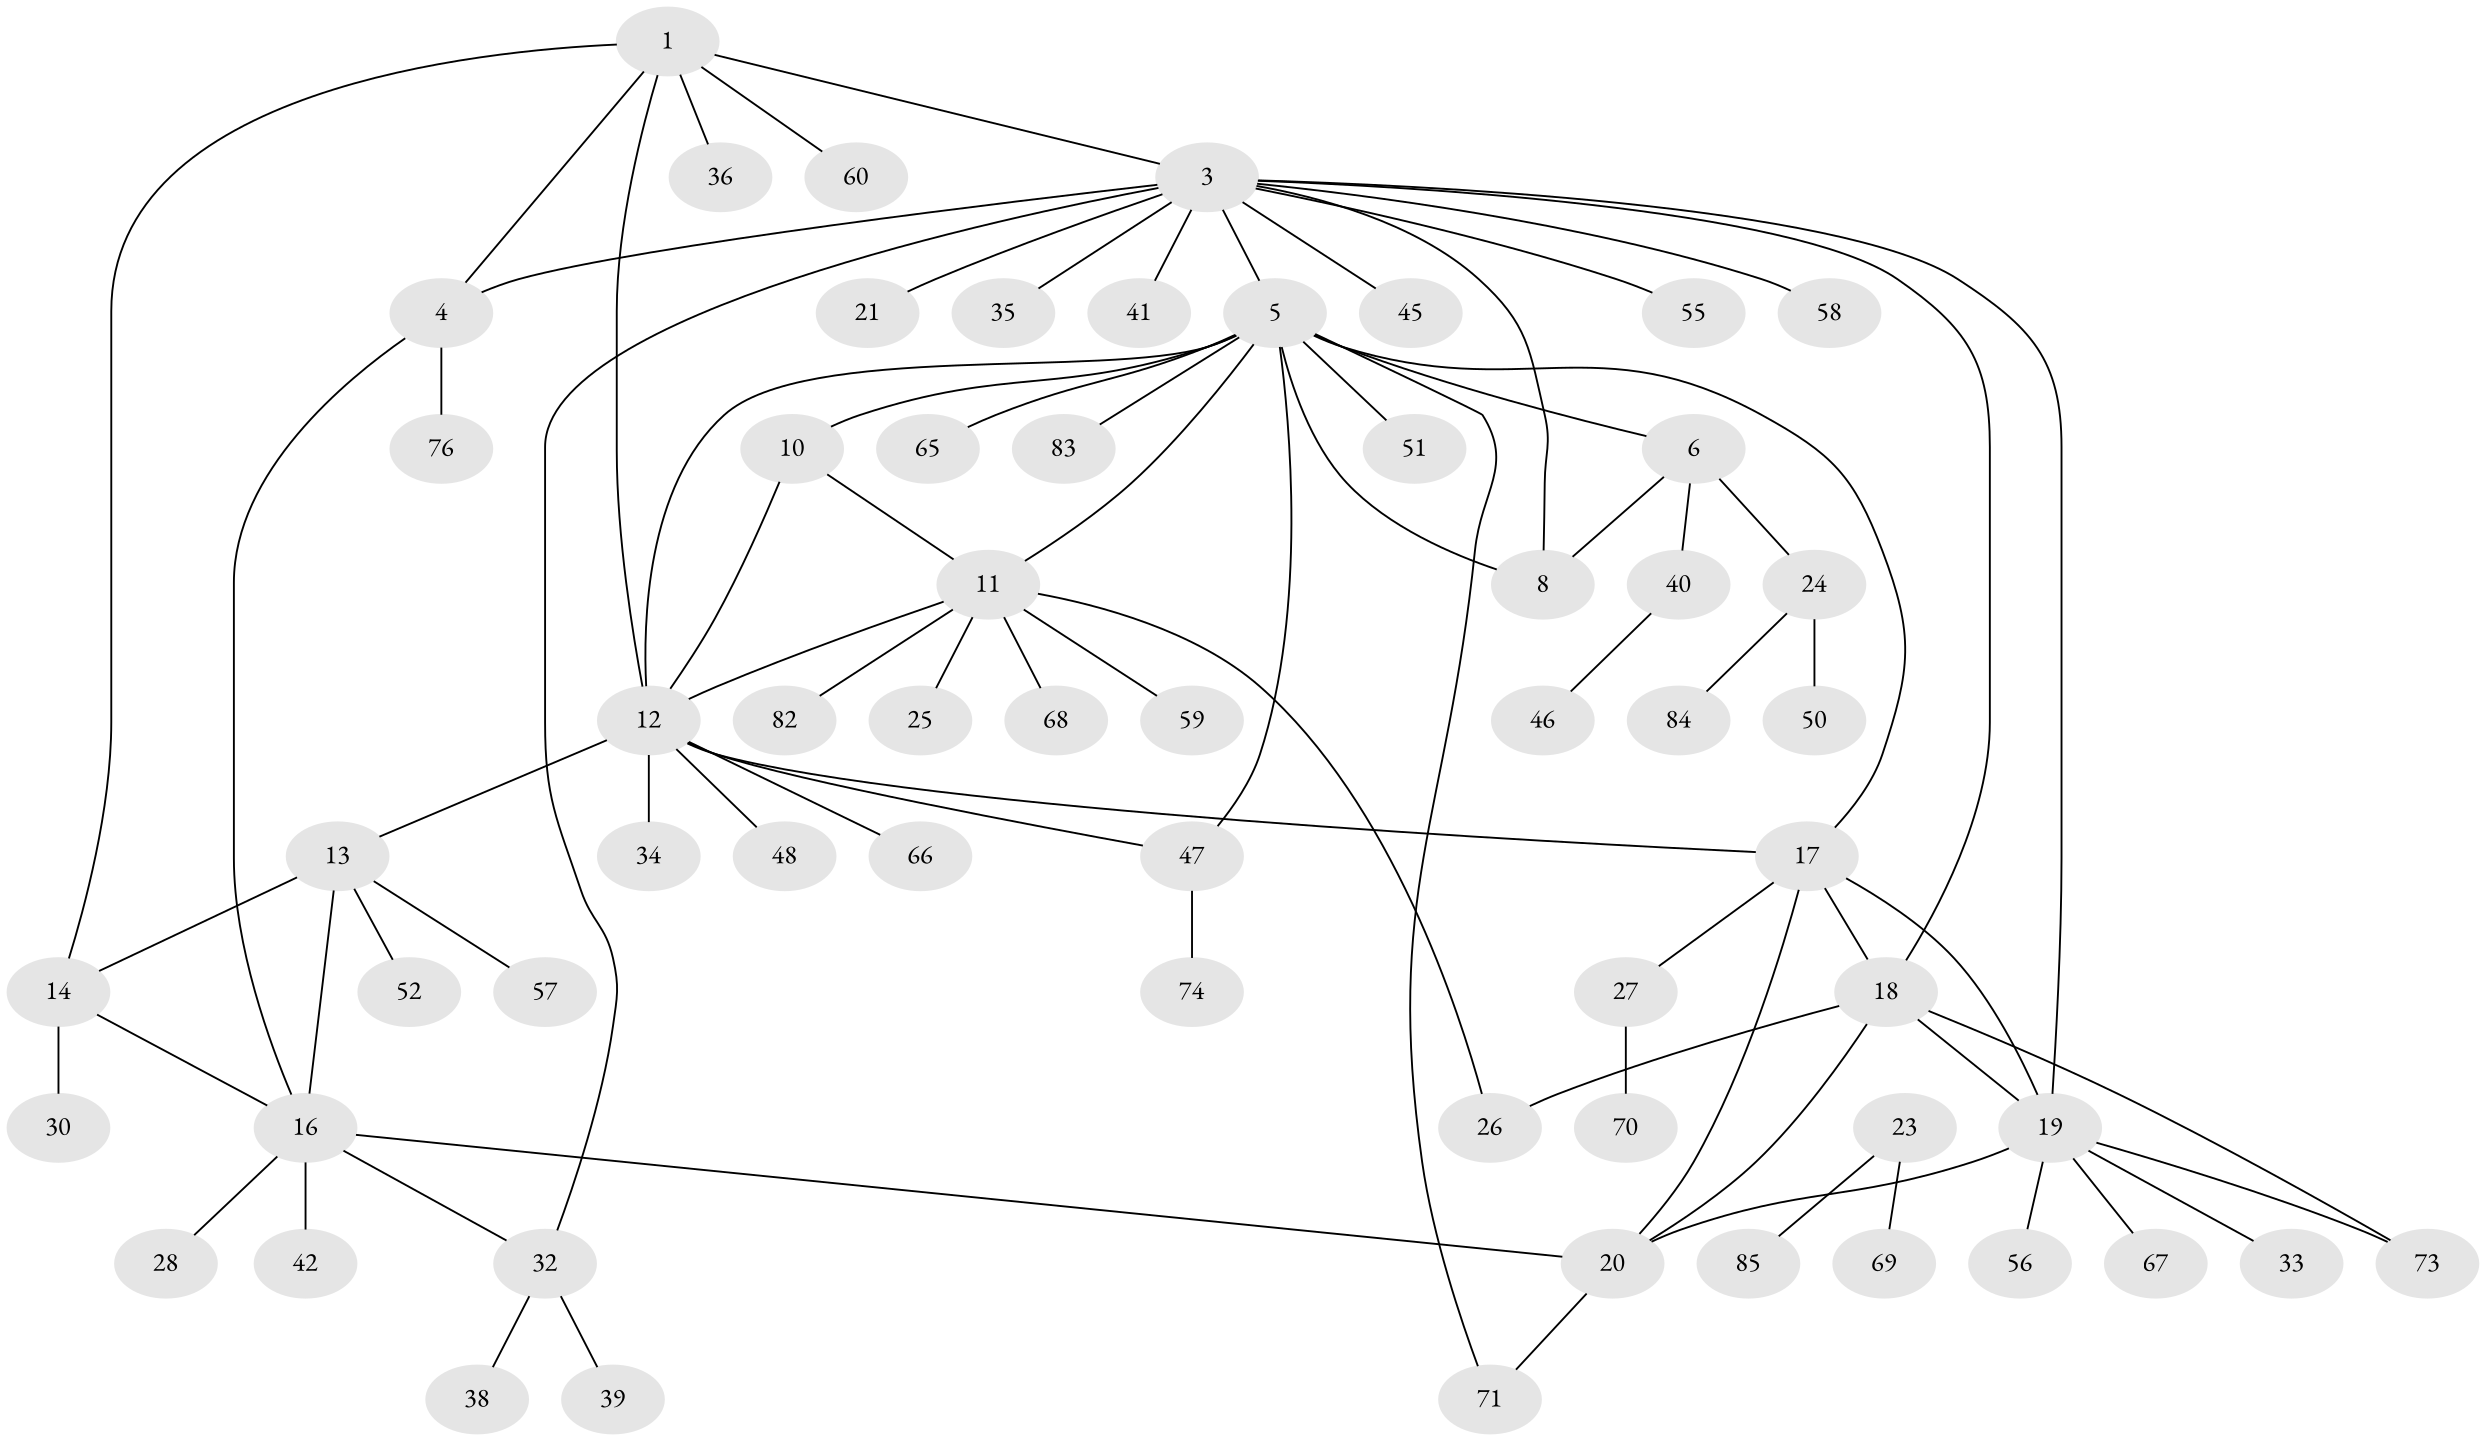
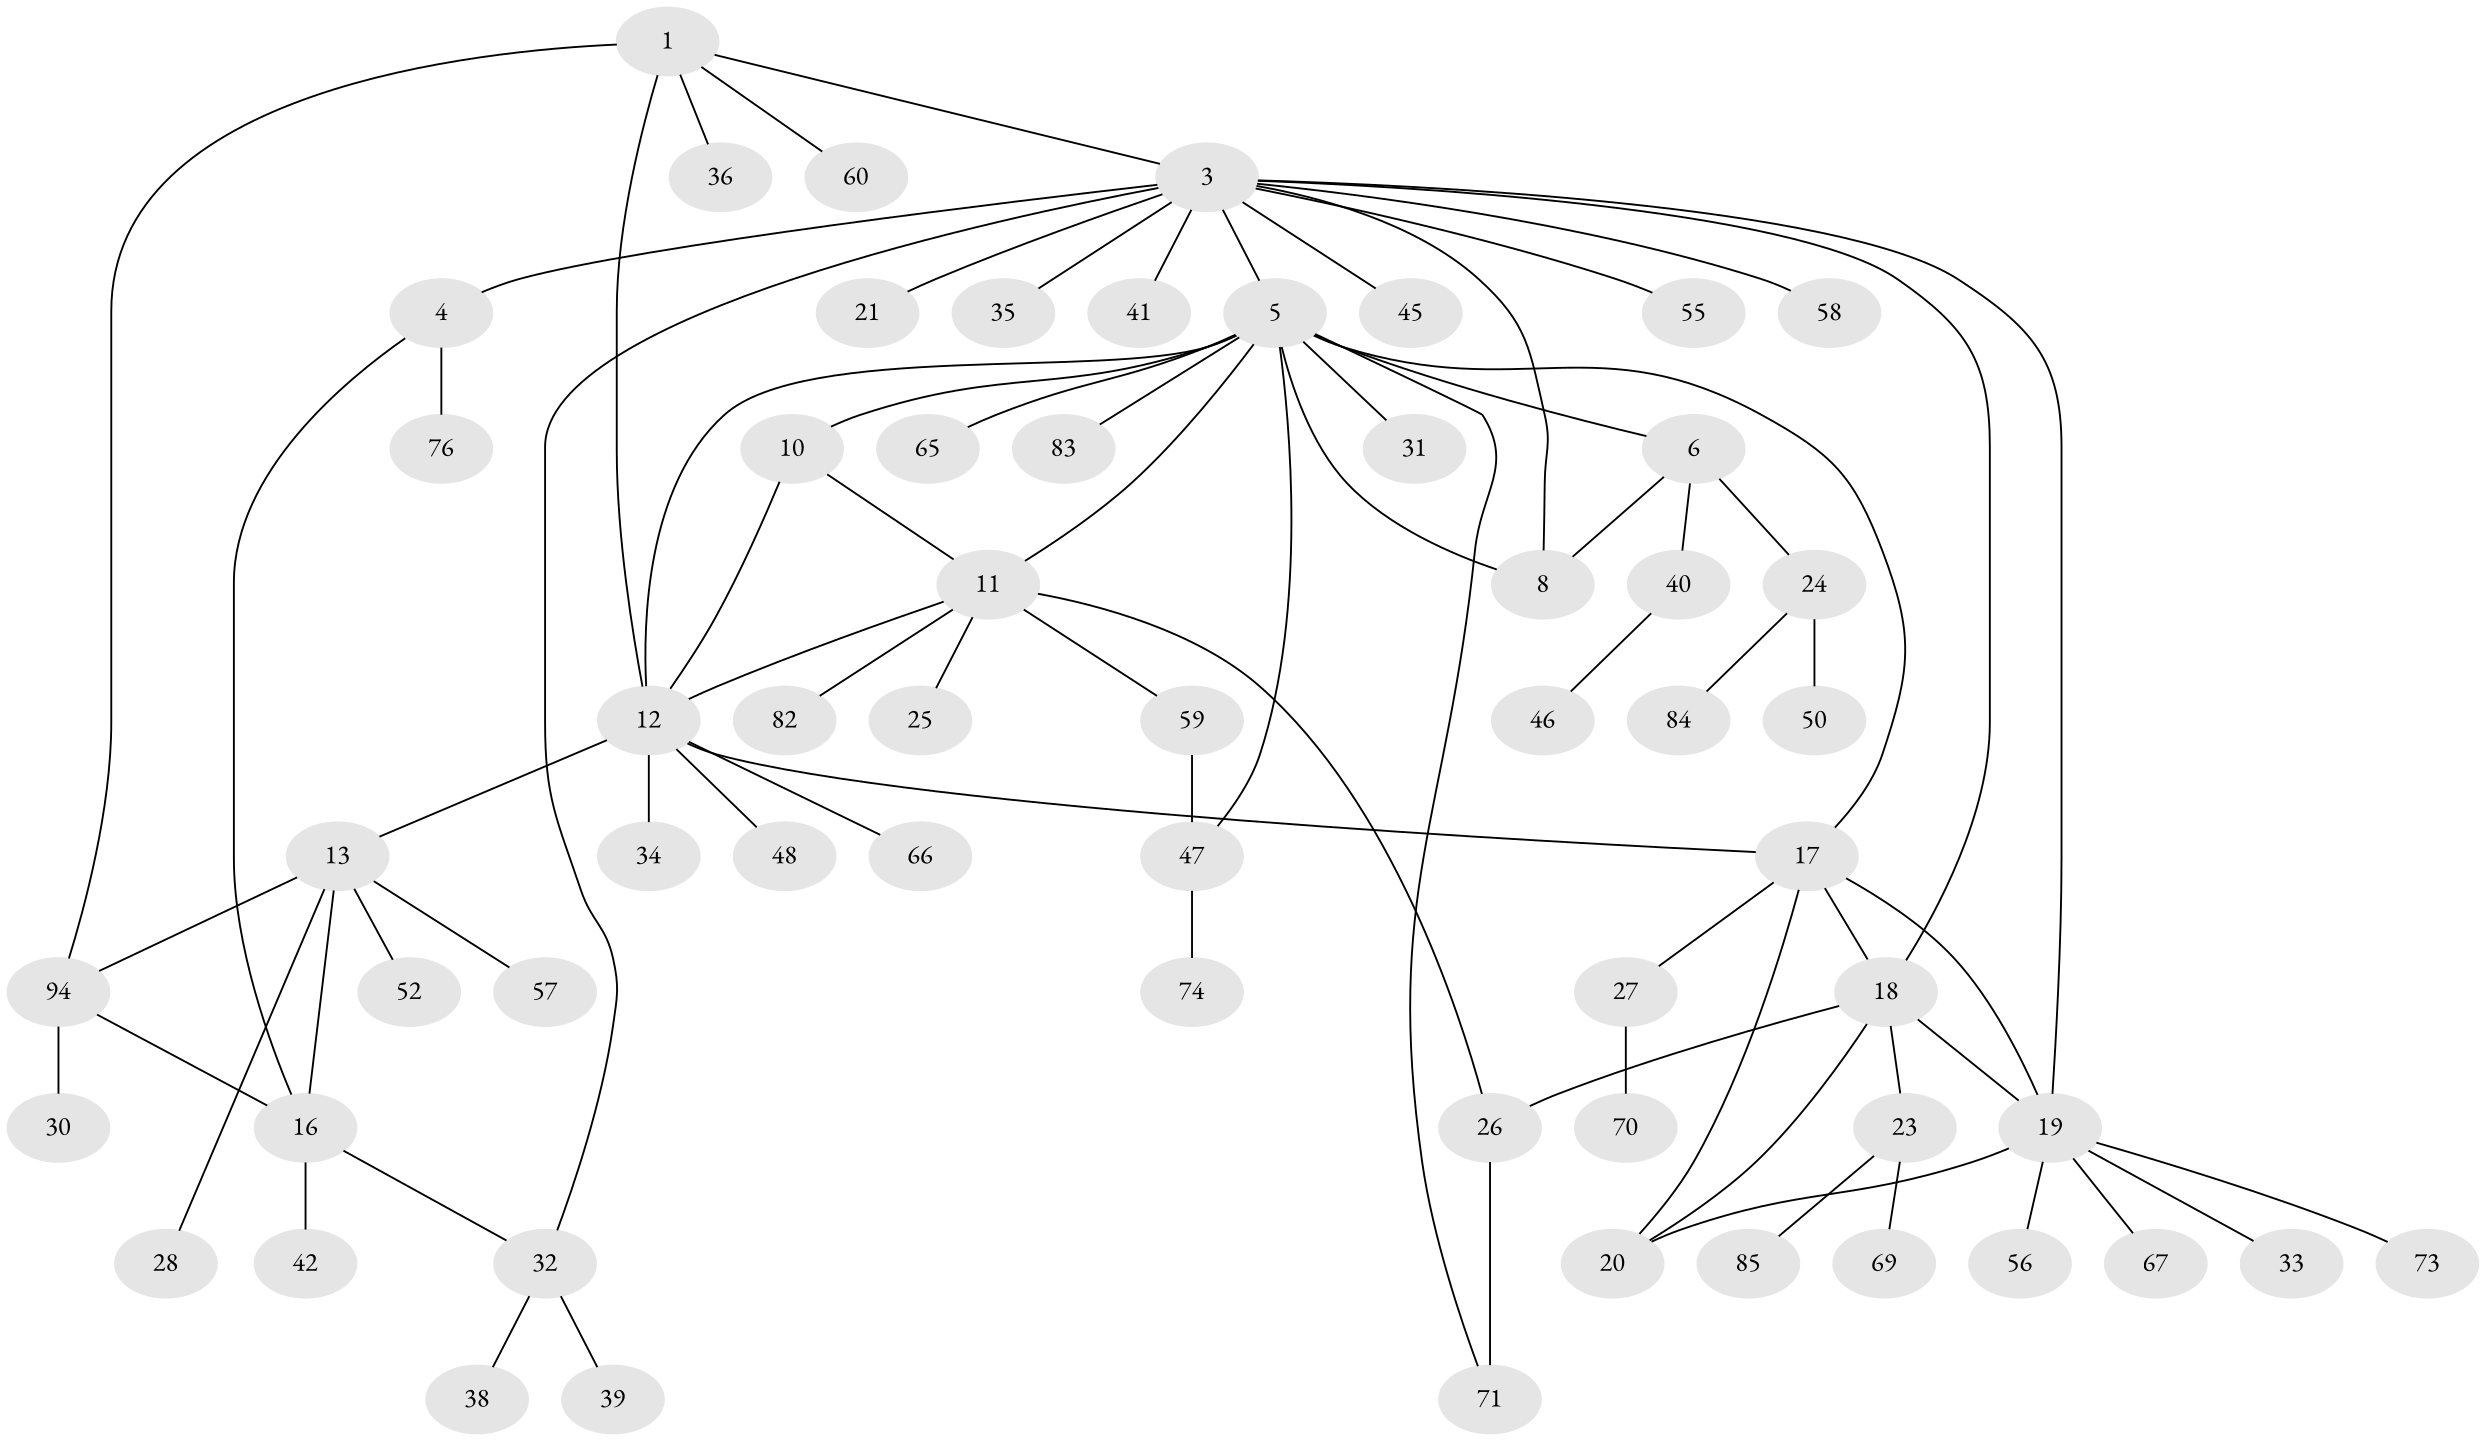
  graph {
    fontname="EB Garamond"
    node [color=gray90 fontname="EB Garamond" style=filled]
    edge [fontname="EB Garamond"]
    1 [super="+2"]
    3 [super="+7"]
    4 [super="+63"]
    12 [super="+79"]
    36
    60
-   14
+   14 [label=94]
    5 [super="+9"]
    8
    18
    19 [super="+29"]
    21
    32
    35 [super="+49"]
    41 [super="+78"]
    45
    55
    58
    16 [super="+44"]
    76
    17 [super="+70"]
    47 [super="+81"]
    13 [super="+15"]
    34
    48 [super="+54"]
    66
    30 [super="+43"]
    6
    10
    11 [super="+22"]
-   31 [label=51]
+   31
    65
    71 [super="+77"]
    83
    24 [super="+75"]
    40 [super="+61"]
    26 [super="+62"]
    20
    23 [super="+37"]
    33 [super="+64"]
    56
    67
    73
    38
    39
    42
    25
    59
-   68
    82
    27 [super="+53"]
    74
    50
    84
    46
    28 [super="+51"]
    52
    57
    n59 [label=70]
    69
    n61 [label=85]
    1 -- 3 [weight=2]
-   1 -- 4 [weight=2]
    1 -- 12
    1 -- 36
    1 -- 60
    1 -- 14
    3 -- 4
    3 -- 5
    3 -- 8
    3 -- 18
    3 -- 19
    3 -- 21
    3 -- 32
    3 -- 35
    3 -- 41
    3 -- 45
    3 -- 55
    3 -- 58
    4 -- 16
    4 -- 76
    12 -- 17
-   12 -- 47
+   59 -- 47
    12 -- 13
    12 -- 34
    12 -- 48
    12 -- 66
    14 -- 16
    14 -- 30
    5 -- 12
    5 -- 8
    5 -- 17
    5 -- 47
    5 -- 6
    5 -- 10
    5 -- 11
    5 -- 31
    5 -- 65
    5 -- 71
    5 -- 83
    18 -- 19
    18 -- 26
    18 -- 20
-   18 -- 73
+   18 -- 23
    19 -- 20
    19 -- 33
    19 -- 56
    19 -- 67
    19 -- 73
    32 -- 38
    32 -- 39
    16 -- 32
-   16 -- 20
    16 -- 42
    17 -- 18
    17 -- 19
    17 -- 20
    17 -- 27
    47 -- 74
    13 -- 14 [weight=2]
    13 -- 16 [weight=2]
-   16 -- 28
+   13 -- 28
    13 -- 52
    13 -- 57
    6 -- 8
    6 -- 24
    6 -- 40
    10 -- 12
    10 -- 11
    11 -- 12
    11 -- 26
    11 -- 25
    11 -- 59
-   11 -- 68
    11 -- 82
    24 -- 50
    24 -- 84
    40 -- 46
-   20 -- 71
+   26 -- 71
    23 -- 69
    23 -- n61
    27 -- n59
  }
